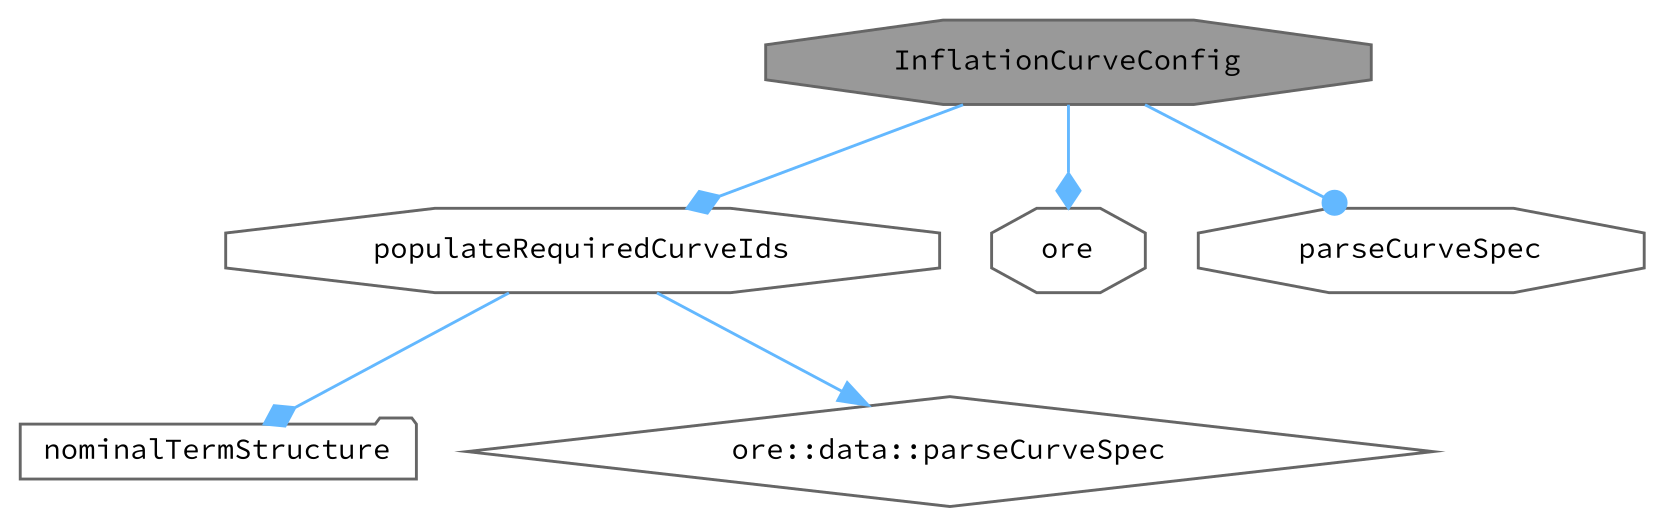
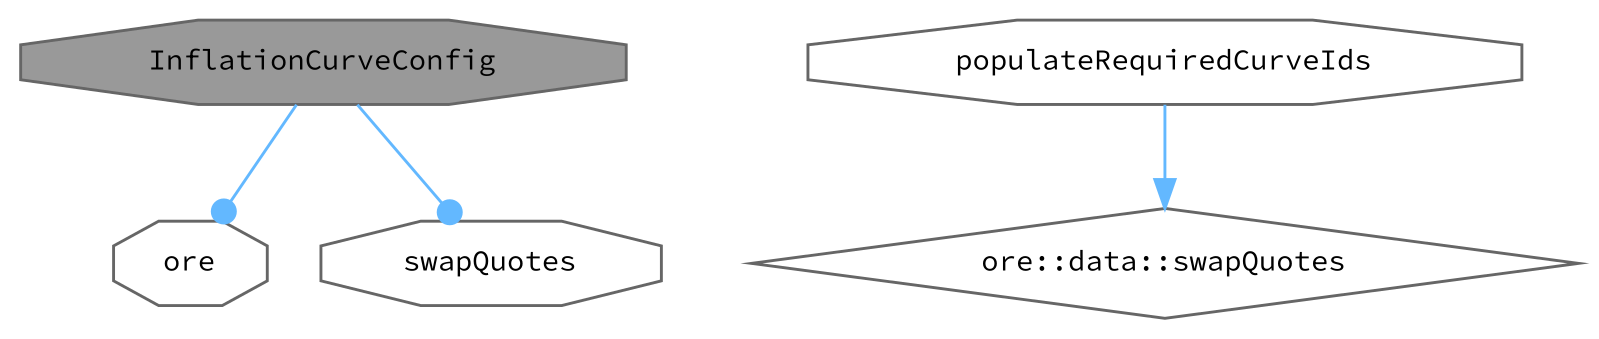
  digraph {
    fontname="Source Code Pro"
    rankdir=TB
    node [color=grey40 fillcolor=white fontname="Source Code Pro" fontsize=10 shape=octagon style=filled]
    edge [arrowhead=diamond color=steelblue1 fontname="Source Code Pro" fontsize=10 labelfontname=Helvetica labelfontsize=10 style=solid]
    n1 [color=gray40 fillcolor=grey60 fontcolor=black height=0.2 label=InflationCurveConfig width=0.4]
    n2 [height=0.2 label=populateRequiredCurveIds width=0.4]
    n3 [height=0.2 label=ore width=0.4]
-   n4 [height=0.2 label=parseCurveSpec width=0.4]
-   n5 [height=0.2 label=nominalTermStructure shape=folder width=0.4]
-   n6 [height=0.2 label="ore::data::parseCurveSpec" shape=diamond width=0.4]
-   n1 -> n2
-   n1 -> n3
+   n4 [height=0.2 label=swapQuotes width=0.4]
+   n6 [height=0.2 label="ore::data::swapQuotes" shape=diamond width=0.4]
+   n1 -> n3 [arrowhead=dot]
    n1 -> n4 [arrowhead=dot]
-   n2 -> n5
    n2 -> n6 [arrowhead=normal]
  }
